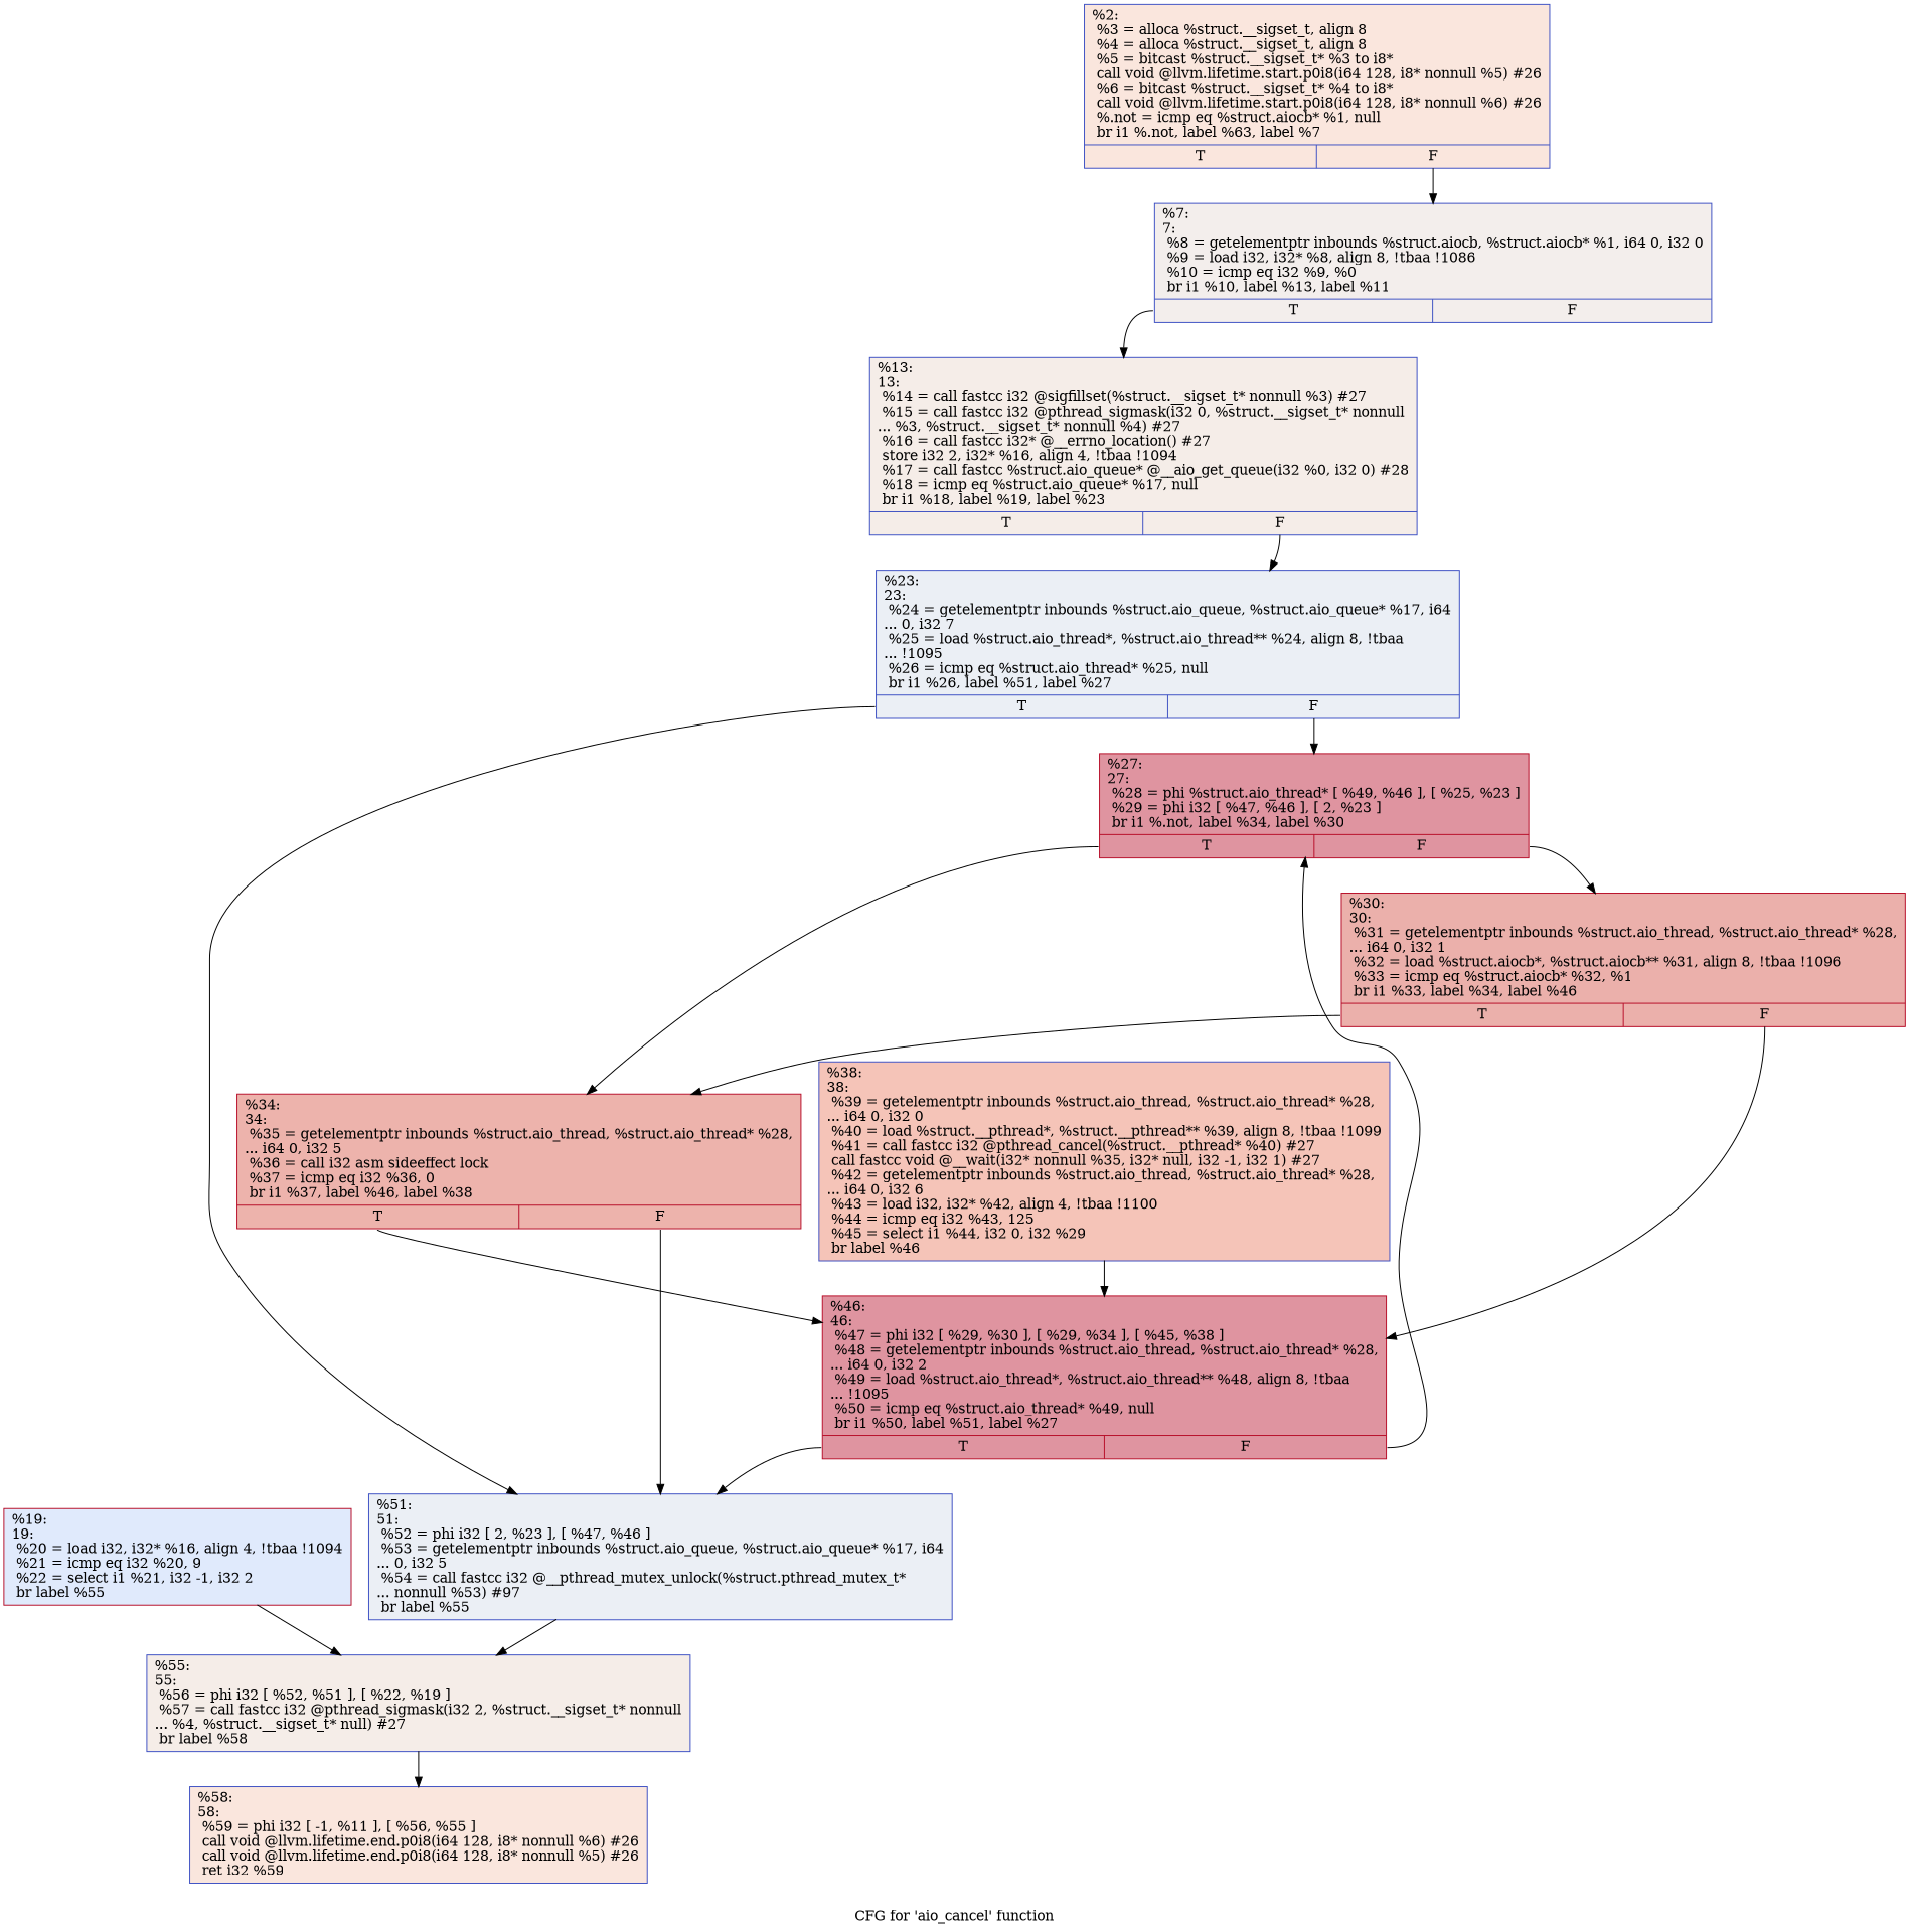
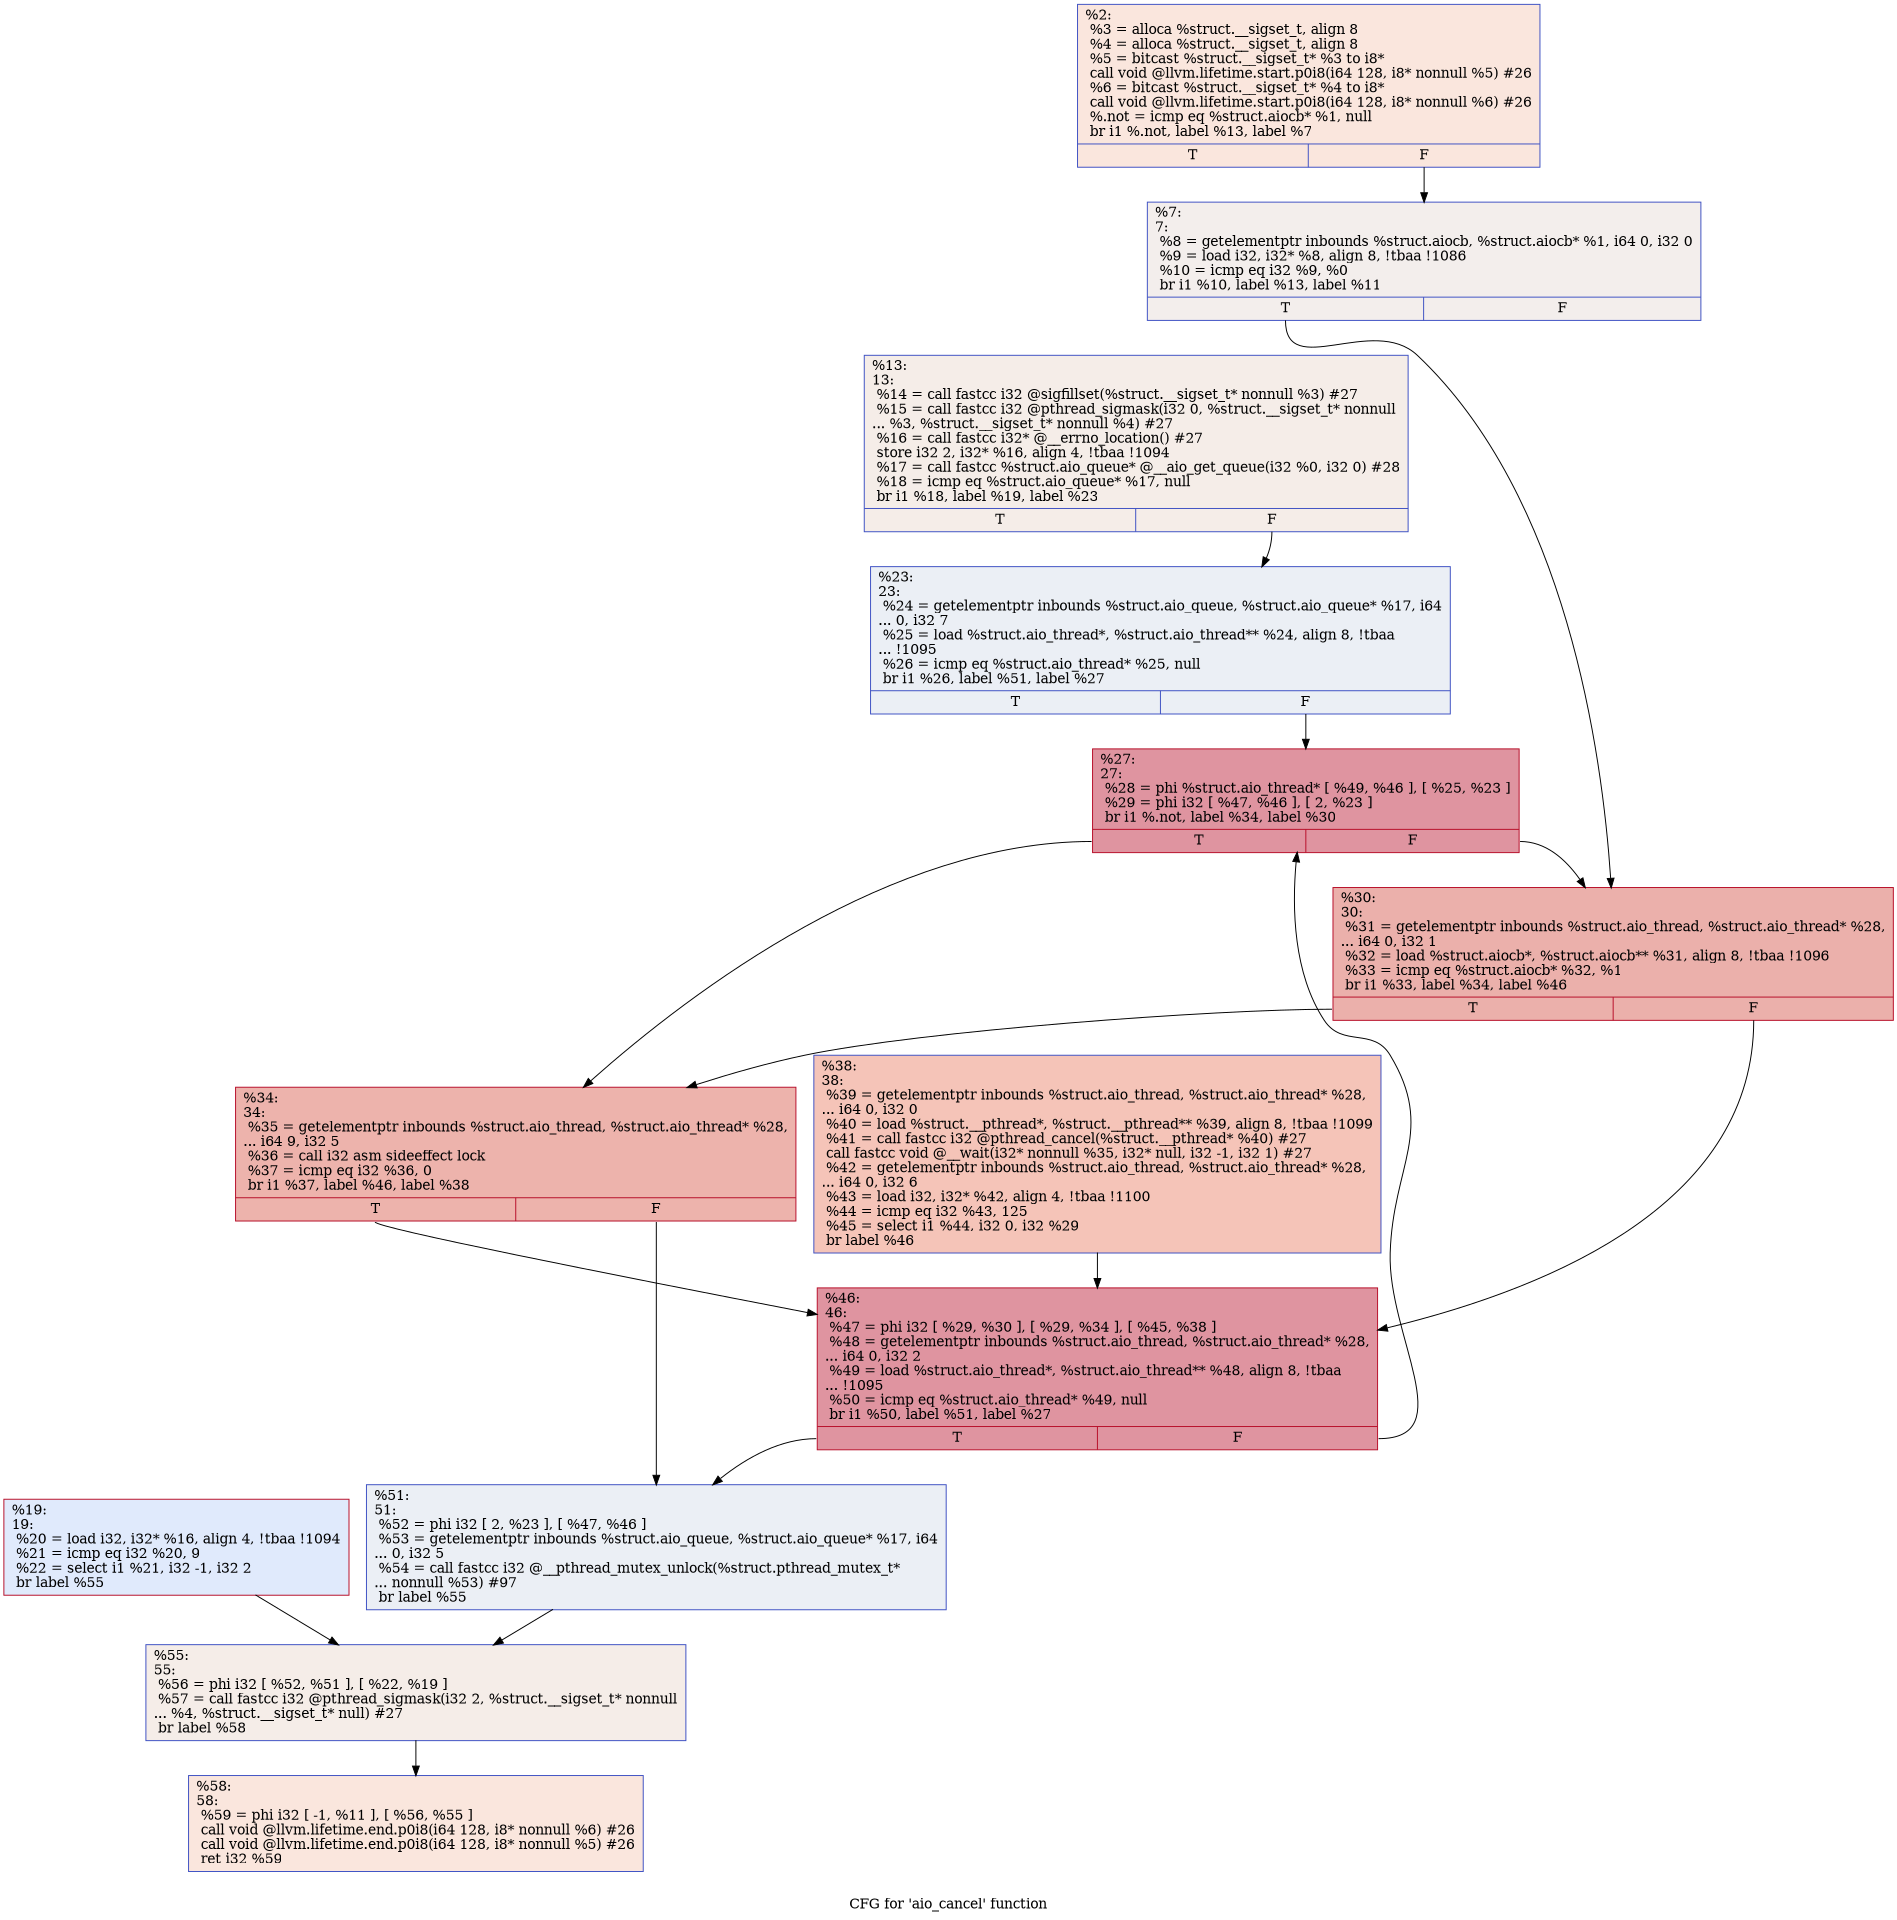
  digraph {
    label="CFG for 'aio_cancel' function"
    node [color="#3d50c3ff" fillcolor="#f3c7b170" shape=record style=filled]
    edge [tailport=s0]
-   n1 [label="{%2:\l  %3 = alloca %struct.__sigset_t, align 8\l  %4 = alloca %struct.__sigset_t, align 8\l  %5 = bitcast %struct.__sigset_t* %3 to i8*\l  call void @llvm.lifetime.start.p0i8(i64 128, i8* nonnull %5) #26\l  %6 = bitcast %struct.__sigset_t* %4 to i8*\l  call void @llvm.lifetime.start.p0i8(i64 128, i8* nonnull %6) #26\l  %.not = icmp eq %struct.aiocb* %1, null\l  br i1 %.not, label %63, label %7\l|{<s0>T|<s1>F}}"]
+   n1 [label="{%2:\l  %3 = alloca %struct.__sigset_t, align 8\l  %4 = alloca %struct.__sigset_t, align 8\l  %5 = bitcast %struct.__sigset_t* %3 to i8*\l  call void @llvm.lifetime.start.p0i8(i64 128, i8* nonnull %5) #26\l  %6 = bitcast %struct.__sigset_t* %4 to i8*\l  call void @llvm.lifetime.start.p0i8(i64 128, i8* nonnull %6) #26\l  %.not = icmp eq %struct.aiocb* %1, null\l  br i1 %.not, label %13, label %7\l|{<s0>T|<s1>F}}"]
    n2 [fillcolor="#e3d9d370" label="{%7:\l7:                                                \l  %8 = getelementptr inbounds %struct.aiocb, %struct.aiocb* %1, i64 0, i32 0\l  %9 = load i32, i32* %8, align 8, !tbaa !1086\l  %10 = icmp eq i32 %9, %0\l  br i1 %10, label %13, label %11\l|{<s0>T|<s1>F}}"]
    n3 [fillcolor="#e8d6cc70" label="{%13:\l13:                                               \l  %14 = call fastcc i32 @sigfillset(%struct.__sigset_t* nonnull %3) #27\l  %15 = call fastcc i32 @pthread_sigmask(i32 0, %struct.__sigset_t* nonnull\l... %3, %struct.__sigset_t* nonnull %4) #27\l  %16 = call fastcc i32* @__errno_location() #27\l  store i32 2, i32* %16, align 4, !tbaa !1094\l  %17 = call fastcc %struct.aio_queue* @__aio_get_queue(i32 %0, i32 0) #28\l  %18 = icmp eq %struct.aio_queue* %17, null\l  br i1 %18, label %19, label %23\l|{<s0>T|<s1>F}}"]
    n4 [fillcolor="#d1dae970" label="{%23:\l23:                                               \l  %24 = getelementptr inbounds %struct.aio_queue, %struct.aio_queue* %17, i64\l... 0, i32 7\l  %25 = load %struct.aio_thread*, %struct.aio_thread** %24, align 8, !tbaa\l... !1095\l  %26 = icmp eq %struct.aio_thread* %25, null\l  br i1 %26, label %51, label %27\l|{<s0>T|<s1>F}}"]
    n5 [color="#b70d28ff" fillcolor="#b9d0f970" label="{%19:\l19:                                               \l  %20 = load i32, i32* %16, align 4, !tbaa !1094\l  %21 = icmp eq i32 %20, 9\l  %22 = select i1 %21, i32 -1, i32 2\l  br label %55\l}"]
    n6 [fillcolor="#e8d6cc70" label="{%55:\l55:                                               \l  %56 = phi i32 [ %52, %51 ], [ %22, %19 ]\l  %57 = call fastcc i32 @pthread_sigmask(i32 2, %struct.__sigset_t* nonnull\l... %4, %struct.__sigset_t* null) #27\l  br label %58\l}"]
    n7 [fillcolor="#d1dae970" label="{%51:\l51:                                               \l  %52 = phi i32 [ 2, %23 ], [ %47, %46 ]\l  %53 = getelementptr inbounds %struct.aio_queue, %struct.aio_queue* %17, i64\l... 0, i32 5\l  %54 = call fastcc i32 @__pthread_mutex_unlock(%struct.pthread_mutex_t*\l... nonnull %53) #97\l  br label %55\l}"]
    n8 [color="#b70d28ff" fillcolor="#b70d2870" label="{%27:\l27:                                               \l  %28 = phi %struct.aio_thread* [ %49, %46 ], [ %25, %23 ]\l  %29 = phi i32 [ %47, %46 ], [ 2, %23 ]\l  br i1 %.not, label %34, label %30\l|{<s0>T|<s1>F}}"]
    n9 [label="{%58:\l58:                                               \l  %59 = phi i32 [ -1, %11 ], [ %56, %55 ]\l  call void @llvm.lifetime.end.p0i8(i64 128, i8* nonnull %6) #26\l  call void @llvm.lifetime.end.p0i8(i64 128, i8* nonnull %5) #26\l  ret i32 %59\l}"]
-   n10 [color="#b70d28ff" fillcolor="#d6524470" label="{%34:\l34:                                               \l  %35 = getelementptr inbounds %struct.aio_thread, %struct.aio_thread* %28,\l... i64 0, i32 5\l  %36 = call i32 asm sideeffect lock \l  %37 = icmp eq i32 %36, 0\l  br i1 %37, label %46, label %38\l|{<s0>T|<s1>F}}"]
+   n10 [color="#b70d28ff" fillcolor="#d6524470" label="{%34:\l34:                                               \l  %35 = getelementptr inbounds %struct.aio_thread, %struct.aio_thread* %28,\l... i64 9, i32 5\l  %36 = call i32 asm sideeffect lock \l  %37 = icmp eq i32 %36, 0\l  br i1 %37, label %46, label %38\l|{<s0>T|<s1>F}}"]
    n11 [color="#b70d28ff" fillcolor="#d24b4070" label="{%30:\l30:                                               \l  %31 = getelementptr inbounds %struct.aio_thread, %struct.aio_thread* %28,\l... i64 0, i32 1\l  %32 = load %struct.aiocb*, %struct.aiocb** %31, align 8, !tbaa !1096\l  %33 = icmp eq %struct.aiocb* %32, %1\l  br i1 %33, label %34, label %46\l|{<s0>T|<s1>F}}"]
    n12 [color="#b70d28ff" fillcolor="#b70d2870" label="{%46:\l46:                                               \l  %47 = phi i32 [ %29, %30 ], [ %29, %34 ], [ %45, %38 ]\l  %48 = getelementptr inbounds %struct.aio_thread, %struct.aio_thread* %28,\l... i64 0, i32 2\l  %49 = load %struct.aio_thread*, %struct.aio_thread** %48, align 8, !tbaa\l... !1095\l  %50 = icmp eq %struct.aio_thread* %49, null\l  br i1 %50, label %51, label %27\l|{<s0>T|<s1>F}}"]
    n13 [fillcolor="#e97a5f70" label="{%38:\l38:                                               \l  %39 = getelementptr inbounds %struct.aio_thread, %struct.aio_thread* %28,\l... i64 0, i32 0\l  %40 = load %struct.__pthread*, %struct.__pthread** %39, align 8, !tbaa !1099\l  %41 = call fastcc i32 @pthread_cancel(%struct.__pthread* %40) #27\l  call fastcc void @__wait(i32* nonnull %35, i32* null, i32 -1, i32 1) #27\l  %42 = getelementptr inbounds %struct.aio_thread, %struct.aio_thread* %28,\l... i64 0, i32 6\l  %43 = load i32, i32* %42, align 4, !tbaa !1100\l  %44 = icmp eq i32 %43, 125\l  %45 = select i1 %44, i32 0, i32 %29\l  br label %46\l}"]
    n1 -> n2 [tailport=s1]
-   n2 -> n3
+   n2 -> n11
    n3 -> n4 [tailport=s1]
-   n4 -> n7
    n4 -> n8 [tailport=s1]
    n5 -> n6
    n6 -> n9
    n7 -> n6
    n8 -> n10
    n8 -> n11 [tailport=s1]
    n10 -> n7 [tailport=s1]
    n10 -> n12
    n11 -> n10
    n11 -> n12 [tailport=s1]
    n12 -> n7
    n12 -> n8 [tailport=s1]
    n13 -> n12
  }
